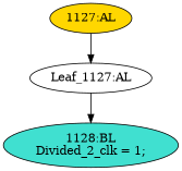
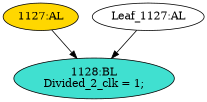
  strict digraph {
    node [style=filled]
    edge [cond="[]" lineno=None]
    n1 [ast="<pyverilog.vparser.ast.Always object at 0x7f37fb69aa50>" clk_sens=False fillcolor=gold label="1127:AL" sens="['TxStartFrmIn']" statements="[]" typ=Always use_var="[]"]
    n2 [ast="<pyverilog.vparser.ast.Block object at 0x7f37fb69ac10>" fillcolor=turquoise label="1128:BL\nDivided_2_clk = 1;" statements="[<pyverilog.vparser.ast.BlockingSubstitution object at 0x7f37fb69a910>]" typ=Block]
    n3 [def_var="['Divided_2_clk']" label="Leaf_1127:AL" style=""]
-   n1 -> n3
+   n1 -> n2
    n3 -> n2
  }
